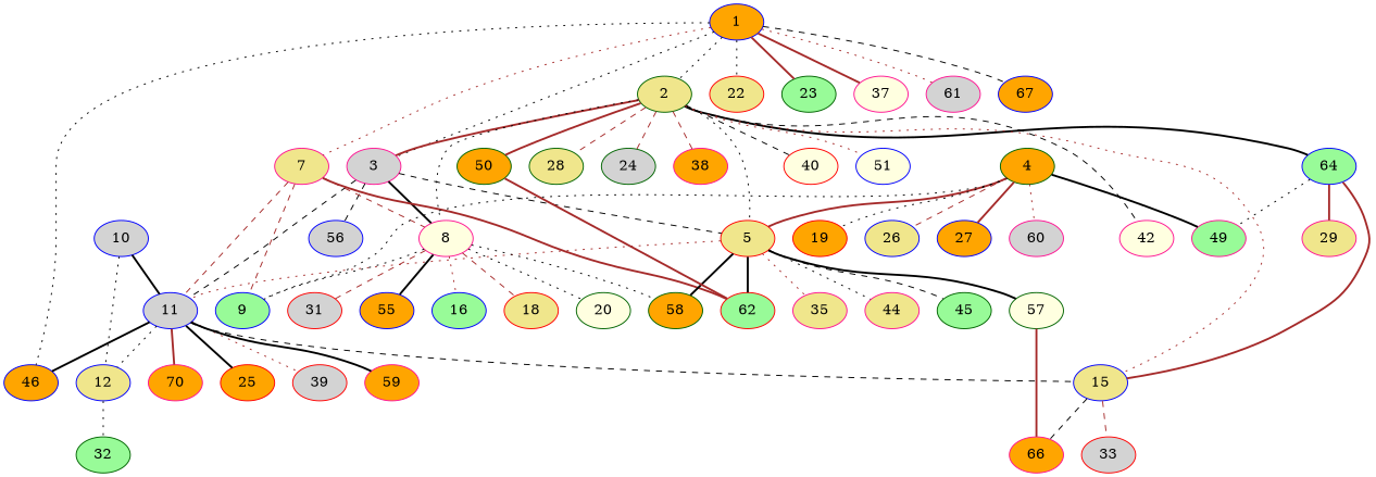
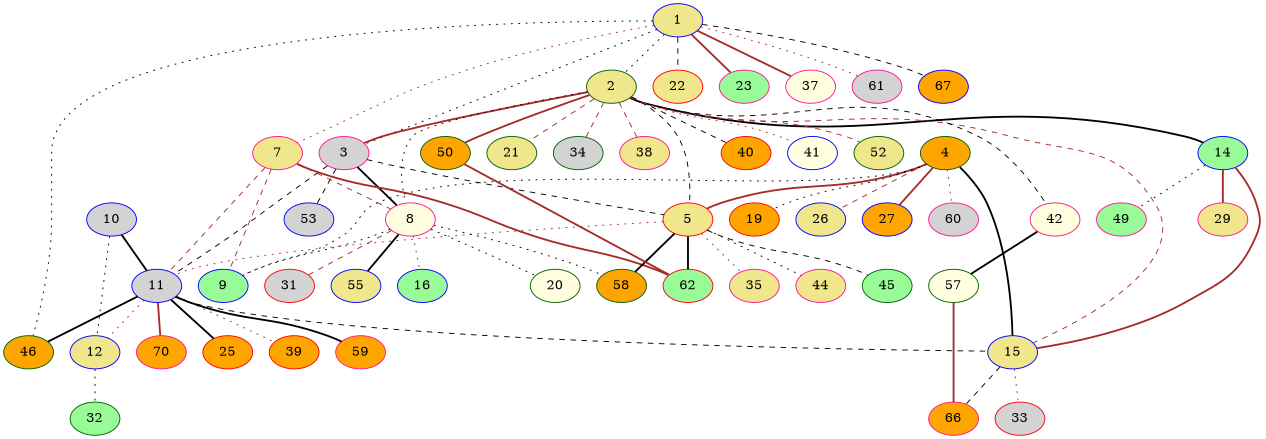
  graph {
    node [color=deeppink fillcolor=khaki style=filled]
    edge [color=black style=dotted]
-   1 [color=blue fillcolor=orange super="+21"]
+   1 [color=blue super="+21"]
    2 [color=darkgreen super="+13"]
    3 [fillcolor=lightgrey super="+53"]
    7 [super="+65"]
    22 [color=red]
-   23 [color=darkgreen fillcolor=palegreen]
+   23 [fillcolor=palegreen]
    37 [fillcolor=lightyellow]
-   46 [color=blue fillcolor=orange]
+   46 [color=darkgreen fillcolor=orange]
    61 [fillcolor=lightgrey super="+72"]
    67 [color=blue fillcolor=orange]
    5 [color=red super="+6"]
    8 [fillcolor=lightyellow super="+54"]
-   14 [color=blue fillcolor=palegreen super="+17" label=64]
+   14 [color=blue fillcolor=palegreen super="+17"]
    15 [color=blue super="+36"]
-   28 [color=darkgreen super="+48"]
-   34 [color=darkgreen fillcolor=lightgrey label=24]
-   38 [fillcolor=orange]
-   40 [color=red fillcolor=lightyellow]
+   28 [color=darkgreen super="+48" label=21]
+   34 [color=darkgreen fillcolor=lightgrey]
+   38
+   40 [color=red fillcolor=orange]
    42 [fillcolor=lightyellow super="+43"]
    50 [color=darkgreen fillcolor=orange]
-   51 [color=blue fillcolor=lightyellow]
+   51 [color=blue fillcolor=lightyellow label=41]
+   52 [color=darkgreen]
    11 [color=blue fillcolor=lightgrey super="+24"]
-   56 [color=blue fillcolor=lightgrey]
+   56 [color=blue fillcolor=lightgrey label=53]
    9 [color=blue fillcolor=palegreen super="+69"]
    62 [color=red fillcolor=palegreen super="+64"]
    35
    44
    45 [color=darkgreen fillcolor=palegreen]
    57 [color=darkgreen fillcolor=lightyellow]
    58 [color=darkgreen fillcolor=orange]
    16 [color=blue fillcolor=palegreen]
-   18 [color=red]
    20 [color=darkgreen fillcolor=lightyellow]
    31 [color=red fillcolor=lightgrey]
-   55 [color=blue fillcolor=orange super="+71"]
+   55 [color=blue super="+71"]
    29
    49 [fillcolor=palegreen]
    33 [color=red fillcolor=lightgrey]
    66 [fillcolor=orange]
    12 [color=blue super="+68"]
    25 [color=red fillcolor=orange]
-   39 [color=red fillcolor=lightgrey super="+47"]
+   39 [color=red fillcolor=orange super="+47"]
    59 [fillcolor=orange]
    70 [fillcolor=orange]
    4 [color=darkgreen fillcolor=orange super="+30"]
    19 [color=red fillcolor=orange super="+63"]
    26 [color=blue super="+41"]
    27 [color=blue fillcolor=orange]
    60 [fillcolor=lightgrey]
    10 [color=blue fillcolor=lightgrey]
    32 [color=darkgreen fillcolor=palegreen]
    1 -- 2
    1 -- 3
    1 -- 7 [color=brown]
-   1 -- 22
+   1 -- 22 [style=dashed]
    1 -- 23 [color=brown style=bold]
    1 -- 37 [color=brown style=bold]
    1 -- 46
    1 -- 61 [color=brown]
    1 -- 67 [style=dashed]
    2 -- 3 [color=brown style=bold]
-   2 -- 5
+   2 -- 5 [style=dashed]
    2 -- 8
    2 -- 14 [style=bold]
-   2 -- 15 [color=brown]
+   2 -- 15 [color=brown style=dashed]
    2 -- 28 [color=brown style=dashed]
    2 -- 34 [color=brown style=dashed]
    2 -- 38 [color=brown style=dashed]
    2 -- 40 [style=dashed]
    2 -- 42 [style=dashed]
    2 -- 50 [color=brown style=bold]
    2 -- 51 [color=brown]
+   2 -- 52 [color=brown style=dashed]
    3 -- 5 [style=dashed]
    3 -- 8 [style=bold]
    3 -- 11 [style=dashed]
    3 -- 56 [style=dashed]
    7 -- 8 [color=brown style=dashed]
    7 -- 11 [color=brown style=dashed]
    7 -- 9 [color=brown style=dashed]
    7 -- 62 [color=brown style=bold]
    5 -- 11 [color=brown]
    5 -- 62 [style=bold]
    5 -- 35 [color=brown]
    5 -- 44
    5 -- 45 [style=dashed]
-   5 -- 57 [style=bold]
+   42 -- 57 [style=bold]
    5 -- 58 [style=bold]
    8 -- 9
    8 -- 58
    8 -- 16 [color=brown]
-   8 -- 18 [color=brown style=dashed]
    8 -- 20
    8 -- 31 [color=brown style=dashed]
    8 -- 55 [style=bold]
    14 -- 15 [color=brown style=bold]
    14 -- 29 [color=brown style=bold]
    14 -- 49
-   15 -- 33 [color=brown style=dashed]
+   15 -- 33 [color=brown]
    15 -- 66 [style=dashed]
    50 -- 62 [color=brown style=bold]
    11 -- 46 [style=bold]
    11 -- 15 [style=dashed]
-   11 -- 12
+   11 -- 12 [color=brown]
    11 -- 25 [style=bold]
    11 -- 39 [color=brown]
    11 -- 59 [style=bold]
    11 -- 70 [color=brown style=bold]
    57 -- 66 [color=brown style=bold]
    12 -- 32
    4 -- 5 [color=brown style=bold weight=2]
-   4 -- 49 [style=bold]
+   4 -- 15 [style=bold]
    4 -- 9
    4 -- 19
    4 -- 26 [color=brown style=dashed]
    4 -- 27 [color=brown style=bold]
    4 -- 60 [color=brown]
    10 -- 11 [style=bold]
    10 -- 12
  }
